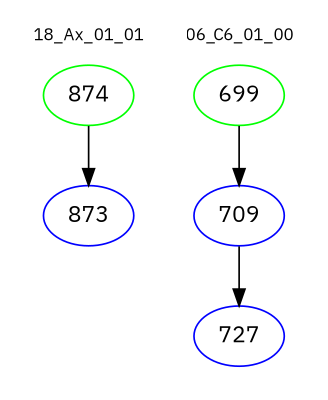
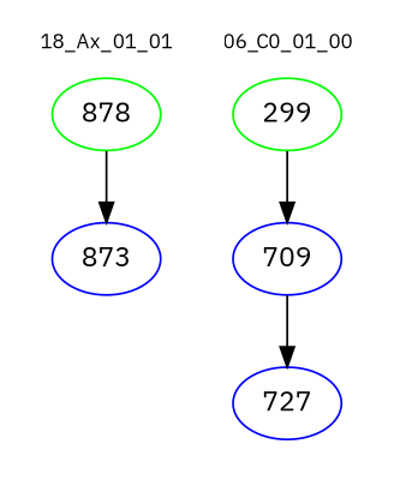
  digraph {
    fontname="IBM Plex Sans"
    node [color=blue fontname="IBM Plex Sans"]
    edge [color=black fontname="IBM Plex Sans"]
-   n1 [color=green label=874]
+   n1 [color=green label=878]
    n2 [label=873]
-   n3 [color=green label=699]
+   n3 [color=green label=299]
    n4 [label=709]
    n5 [label=727]
    subgraph cluster_1 {
      color=white
      fontsize=10
      label="18_Ax_01_01"
      n1
      n2
    }
    subgraph cluster_2 {
      color=white
      fontsize=10
-     label="06_C6_01_00"
+     label="06_C0_01_00"
      n3
      n4
      n5
    }
    n1 -> n2
    n3 -> n4
    n4 -> n5
  }
